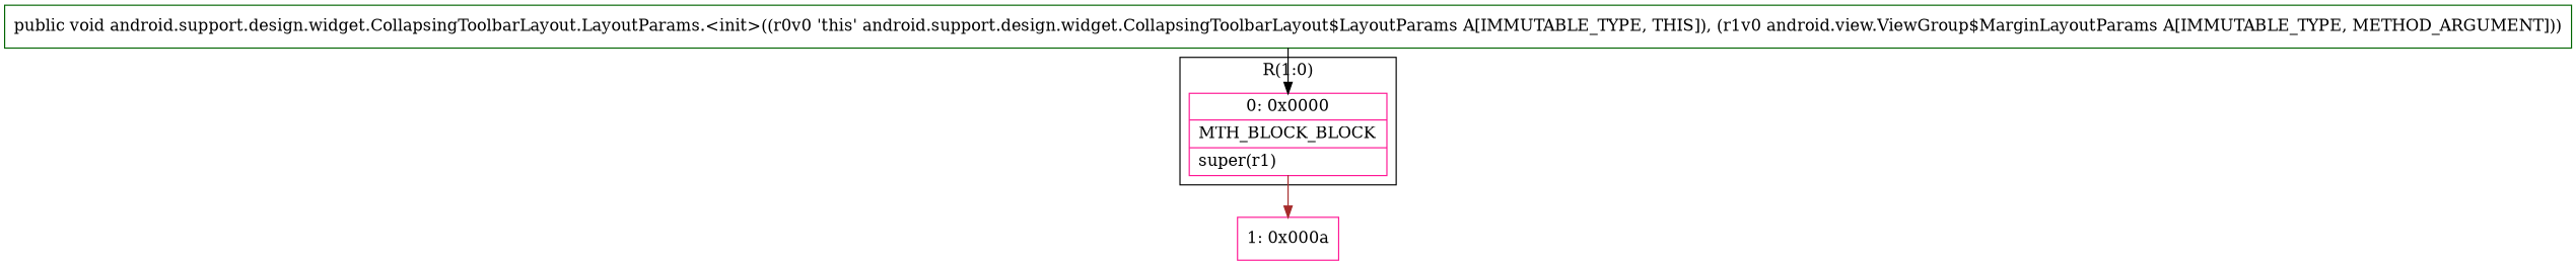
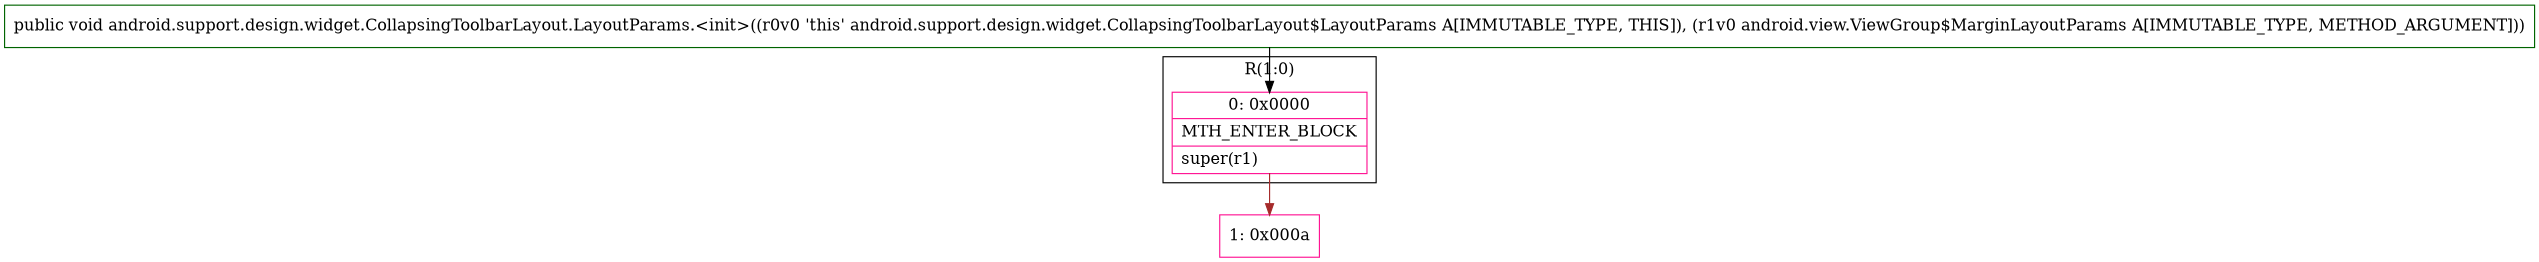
  digraph {
    node [color=deeppink shape=record]
-   n1 [label="{0\:\ 0x0000|MTH_BLOCK_BLOCK\l|super(r1)\l}"]
+   n1 [label="{0\:\ 0x0000|MTH_ENTER_BLOCK\l|super(r1)\l}"]
    n2 [label="{1\:\ 0x000a}"]
    n3 [label="{public void android.support.design.widget.CollapsingToolbarLayout.LayoutParams.\<init\>((r0v0 'this' android.support.design.widget.CollapsingToolbarLayout$LayoutParams A[IMMUTABLE_TYPE, THIS]), (r1v0 android.view.ViewGroup$MarginLayoutParams A[IMMUTABLE_TYPE, METHOD_ARGUMENT])) }" color=darkgreen]
    subgraph cluster_1 {
      label="R(1:0)"
      n1
    }
    n1 -> n2 [color=brown]
    n3 -> n1 [color=black]
  }
